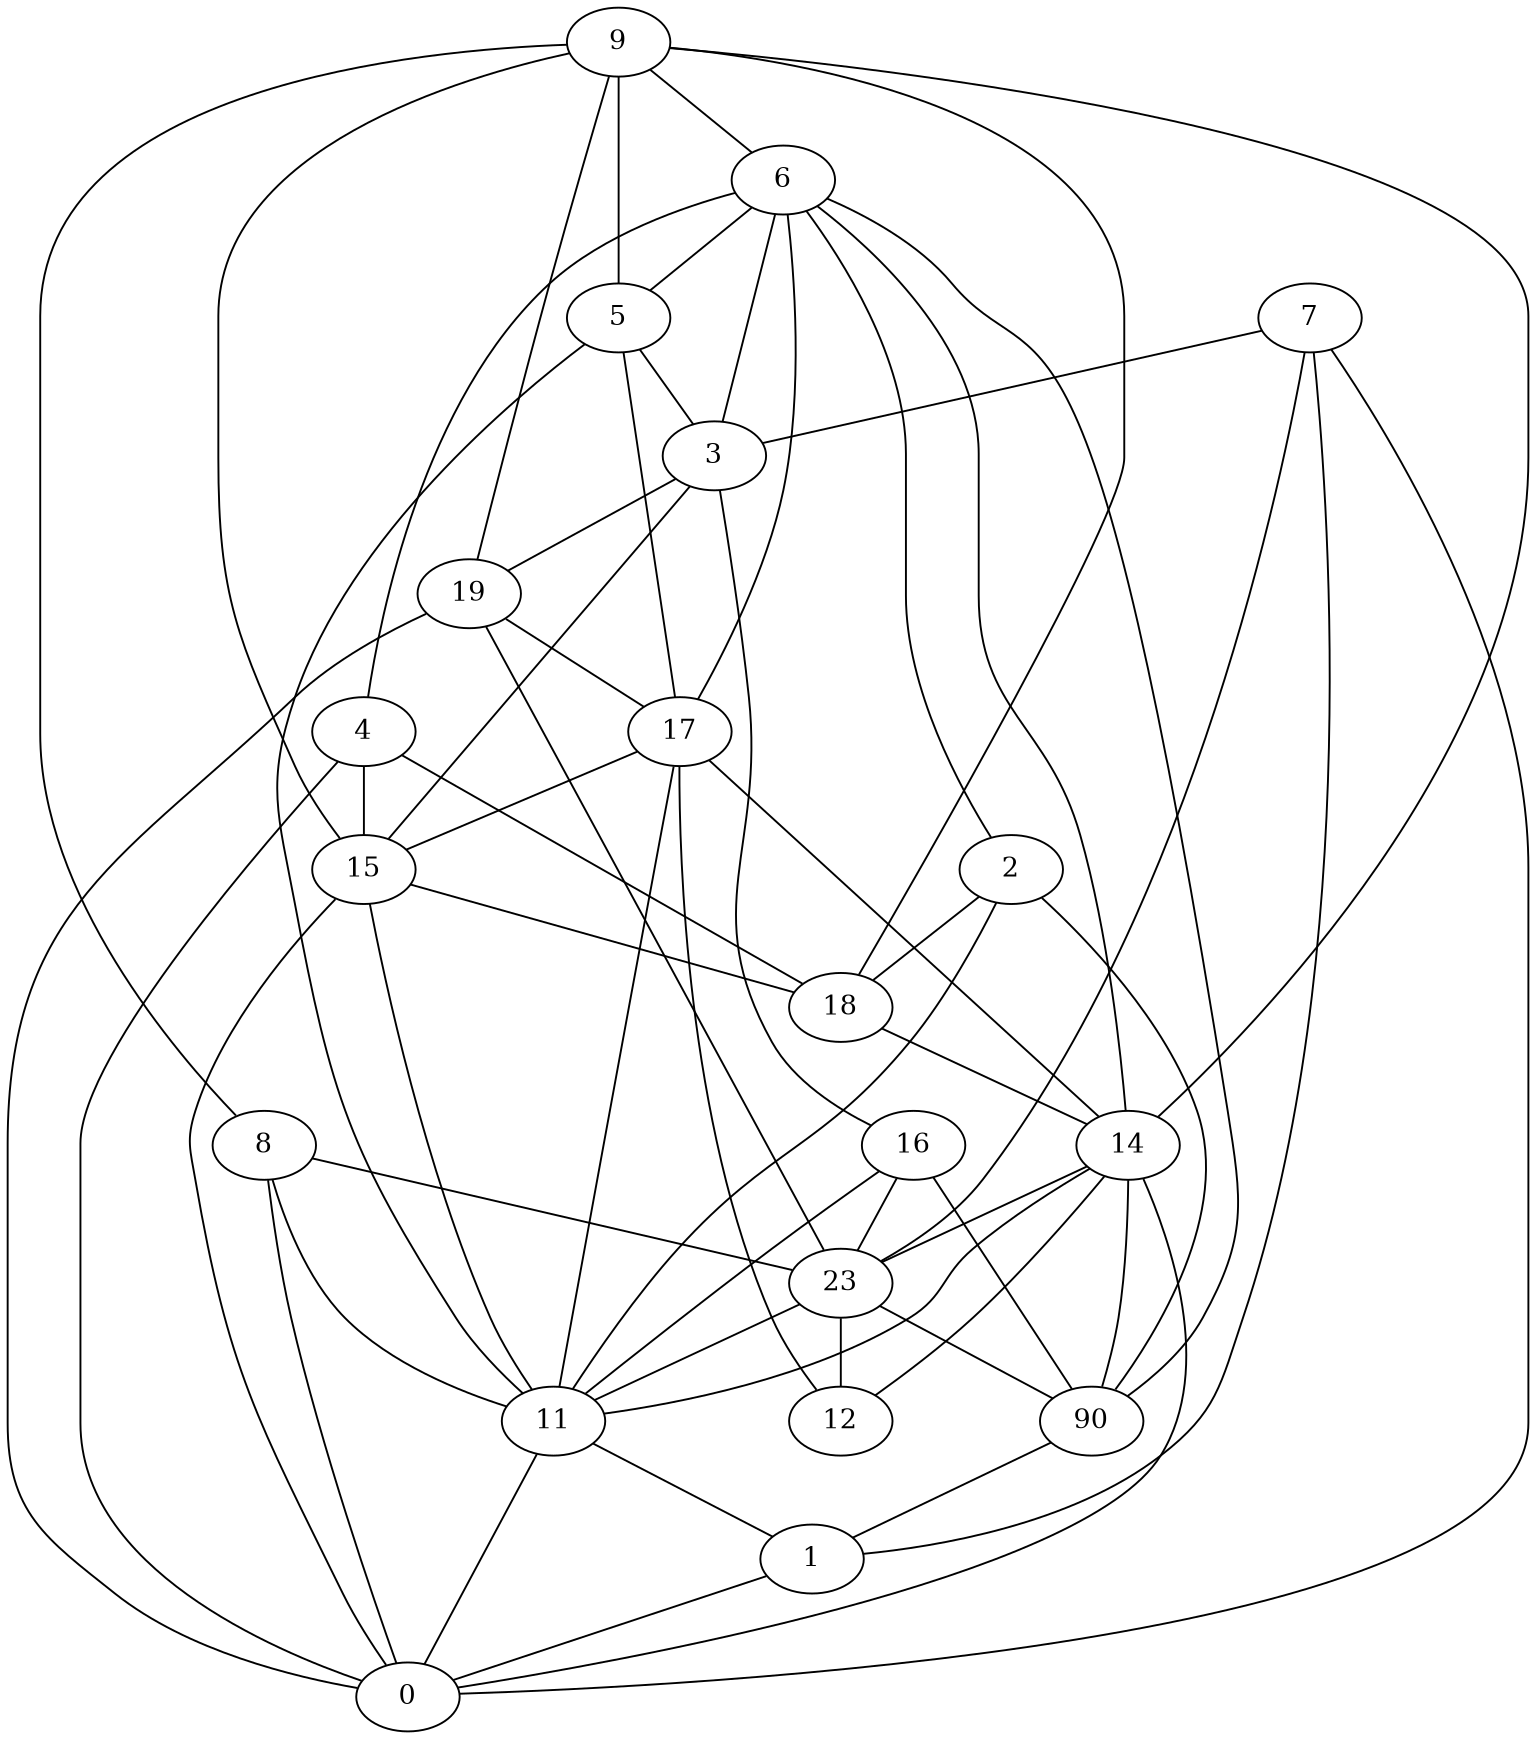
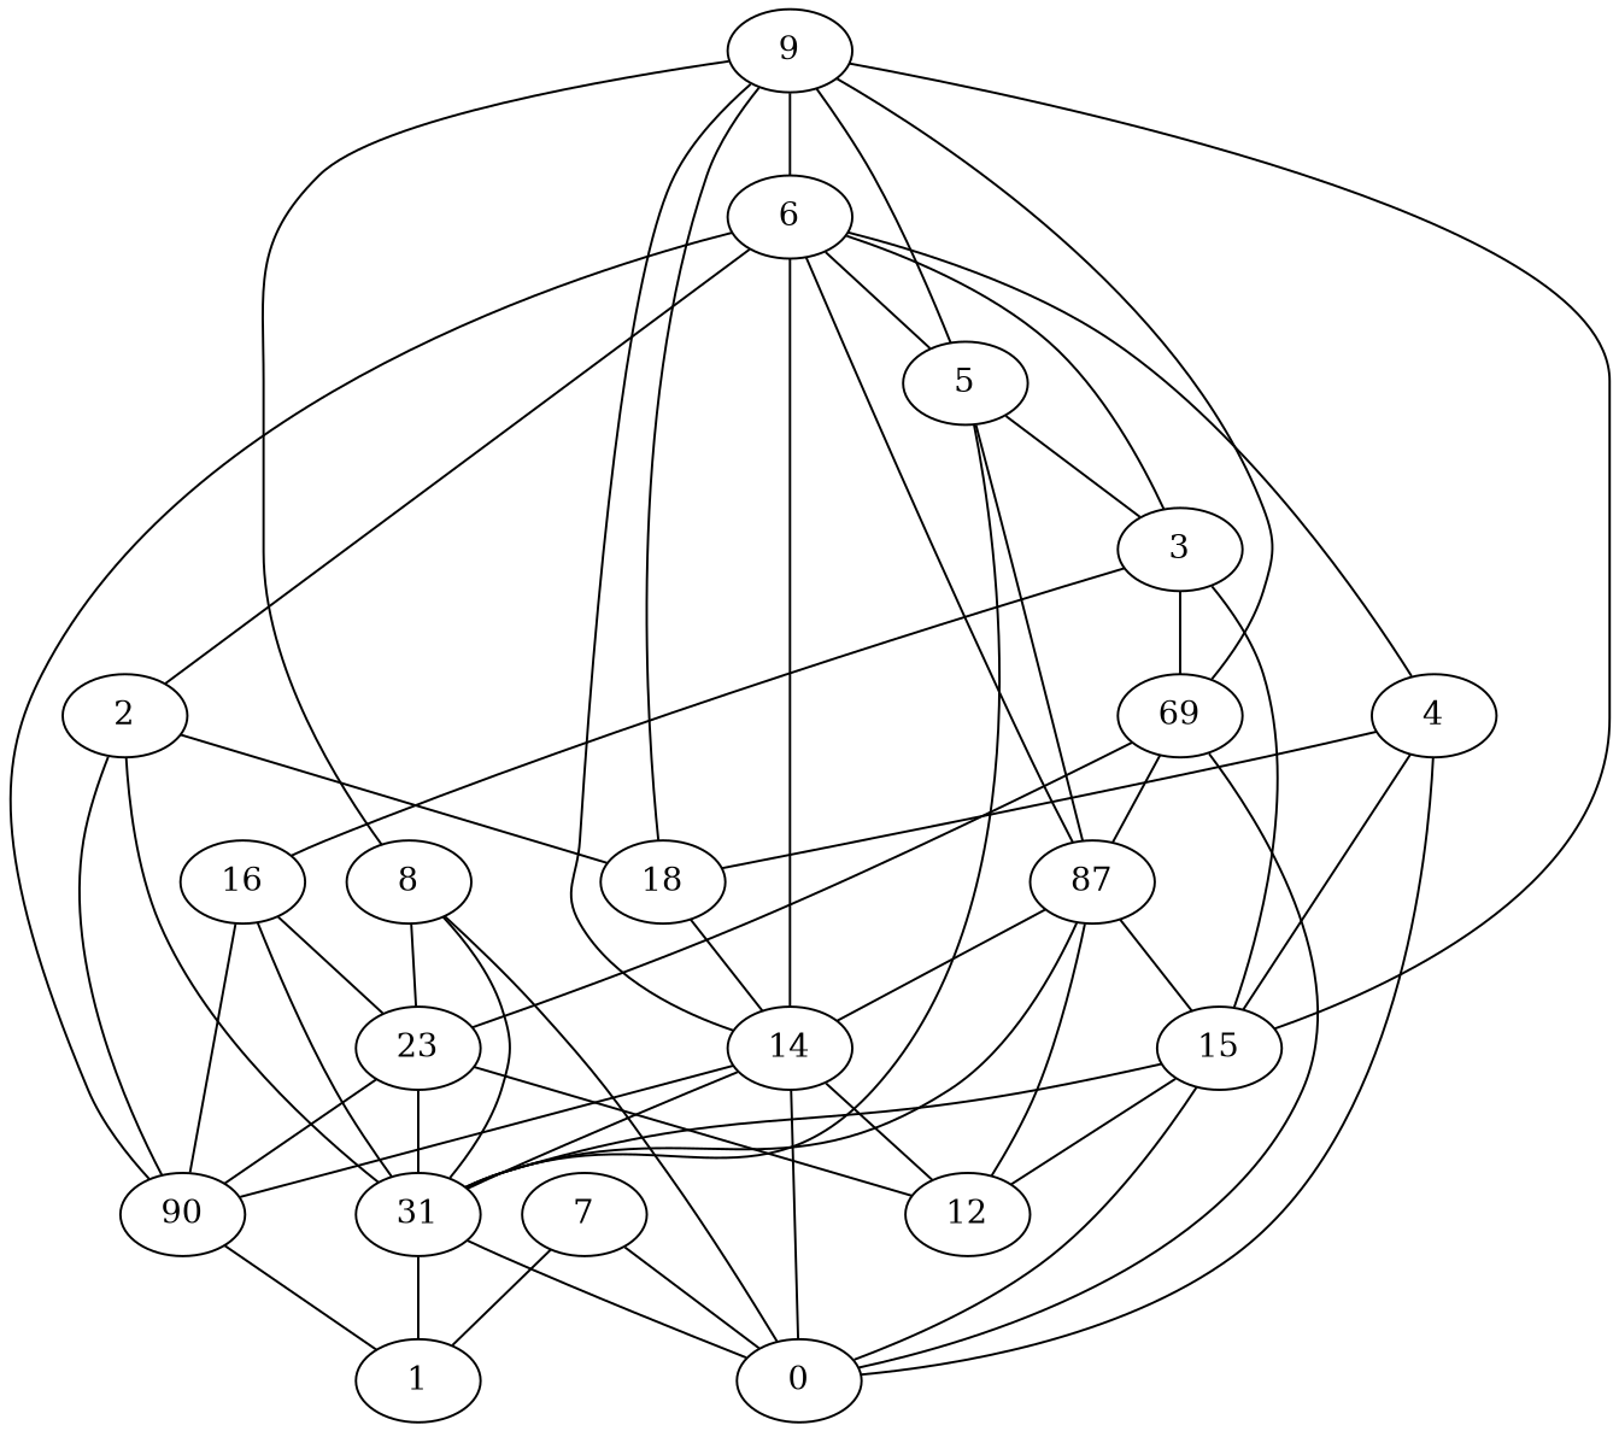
  digraph {
    edge [color=black dir=none]
    3
-   19
+   19 [label=69]
    18
    15
    n5 [label=23]
    0
-   17
+   17 [label=87]
    14
-   11
+   11 [label=31]
    12
    16
    n12 [label=90]
    1
    2
    6
    4
    5
    7
    8
    9
    subgraph sub_1 {
      3
      19
      18
      15
      n5
      0
      17
      14
      11
      12
      16
      n12
      1
      2
      6
      4
      5
      7
      8
      9
    }
    3 -> 19
    3 -> 15
    3 -> 16
    19 -> n5
    19 -> 0
    19 -> 17
    18 -> 14
    15 -> 0
    15 -> 11
-   15 -> 18
+   15 -> 12
    n5 -> 11
    n5 -> 12
    n5 -> n12
    17 -> 15
    17 -> 14
    17 -> 11
    17 -> 12
-   14 -> n5
    14 -> 0
    14 -> 11
    14 -> 12
    14 -> n12
    11 -> 0
    11 -> 1
    16 -> n5
    16 -> 11
    16 -> n12
    n12 -> 1
-   1 -> 0
    2 -> 18
    2 -> 11
    2 -> n12
    6 -> 3
    6 -> 17
    6 -> 14
    6 -> n12
    6 -> 2
    6 -> 4
    6 -> 5
    4 -> 18
    4 -> 15
    4 -> 0
    5 -> 3
    5 -> 17
    5 -> 11
-   7 -> 3
-   7 -> n5
    7 -> 0
    7 -> 1
    8 -> n5
    8 -> 0
    8 -> 11
    9 -> 19
    9 -> 18
    9 -> 15
    9 -> 14
    9 -> 6
    9 -> 5
    9 -> 8
  }
